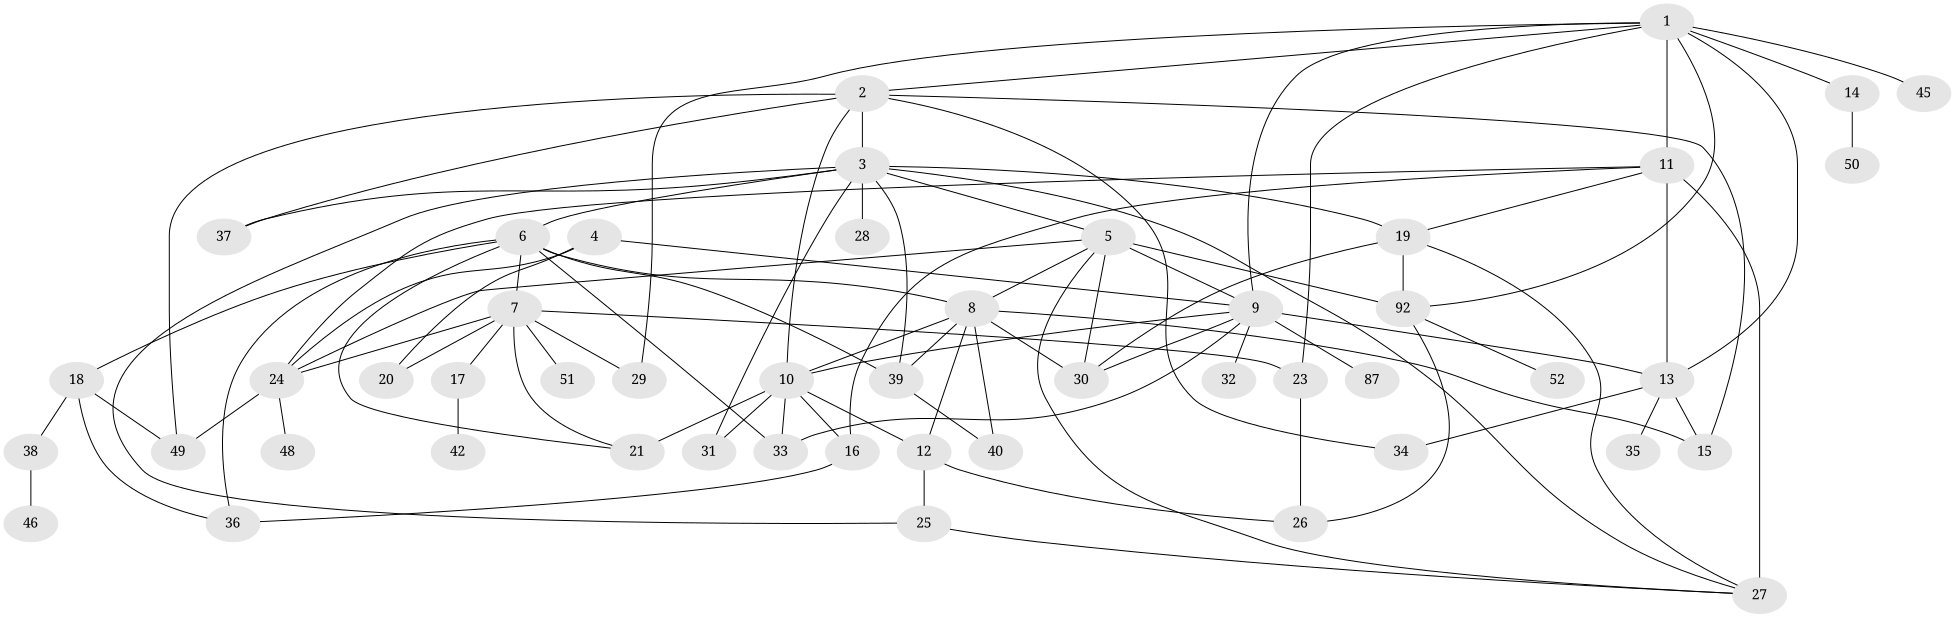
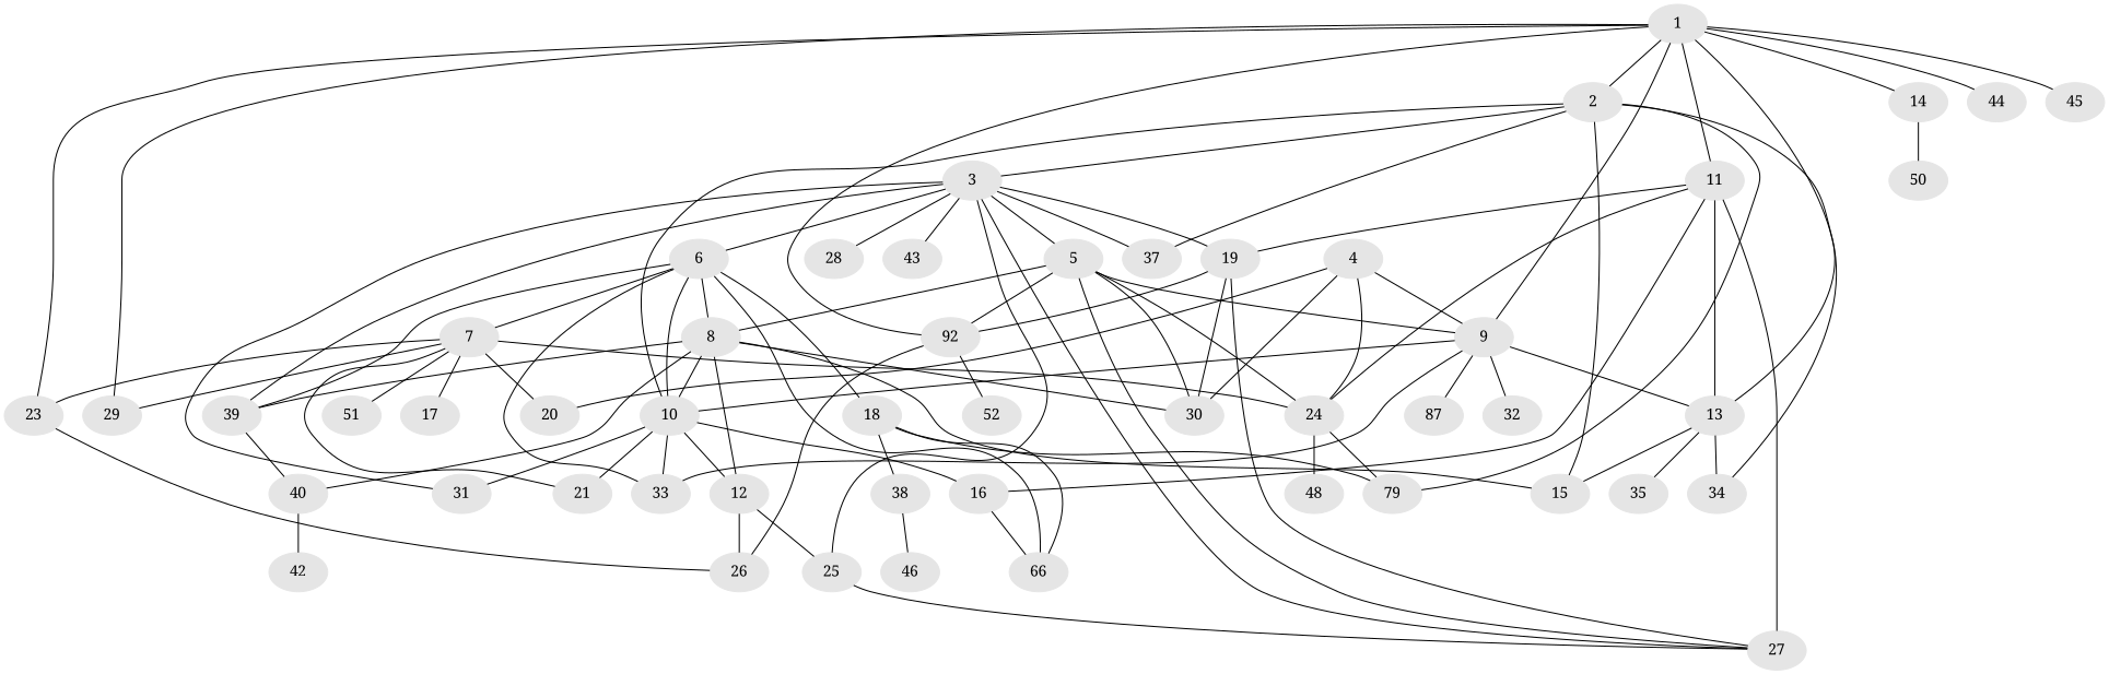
  graph {
    fontname="Noto Serif"
    node [color=gray90 fontname="Noto Serif" style=filled]
    edge [fontname="Noto Serif" weight=1.0]
    1
    2
    9
    11
    13
    14
    n7 [label=92]
    23
    29
+   44
    45
    3
    10
    15
    34
    37
-   49
+   49 [label=79]
    4
    20
    24
    30
    33
    32
    n24 [label=87]
    19
    27
    16
    35
    50
    26
    52
    5
    6
    25
    28
    31
    39
+   43
    21
    12
    8
    7
    18
-   36
+   36 [label=66]
    40
    48
    17
    51
    38
    42
    46
    1 -- 2
    1 -- 9
    1 -- 11
    1 -- 13
    1 -- 14
    1 -- n7
    1 -- 23
    1 -- 29
+   1 -- 44
    1 -- 45
    2 -- 3
    2 -- 10
    2 -- 15
    2 -- 34
    2 -- 37
    2 -- 49
    9 -- 13
    9 -- 10
    9 -- 33
    9 -- 32
    9 -- n24
    11 -- 13
    11 -- 24
    11 -- 19
    11 -- 27 [weight=5.0]
    11 -- 16
    13 -- 15
    13 -- 34
    13 -- 35
    14 -- 50
    n7 -- 26
    n7 -- 52
    23 -- 26
    3 -- 37
    3 -- 19
    3 -- 27
    3 -- 5
    3 -- 6
    3 -- 25
    3 -- 28
    3 -- 31
    3 -- 39
+   3 -- 43
    10 -- 33
    10 -- 16
    10 -- 31
    10 -- 21 [weight=6.0]
    10 -- 12
    4 -- 9
    4 -- 20
    4 -- 24
-   9 -- 30
+   4 -- 30
    24 -- 49
    24 -- 48
    19 -- n7
    19 -- 30
    19 -- 27
    16 -- 36
    5 -- 9
    5 -- n7 [weight=8.0]
    5 -- 24
    5 -- 30
    5 -- 27
    5 -- 8 [weight=3.0]
-   6 -- 21
+   6 -- 10
    6 -- 33
    6 -- 39
    6 -- 8 [weight=2.0]
    6 -- 7
    6 -- 18
    6 -- 36
    25 -- 27
    39 -- 40
    12 -- 26
    12 -- 25
    8 -- 10
    8 -- 15
    8 -- 30
    8 -- 39 [weight=2.0]
    8 -- 12
    8 -- 40
    7 -- 23
    7 -- 29
    7 -- 20
    7 -- 24
    7 -- 21
    7 -- 17
    7 -- 51
    18 -- 49
    18 -- 36
    18 -- 38
-   17 -- 42
+   40 -- 42
    38 -- 46
  }
